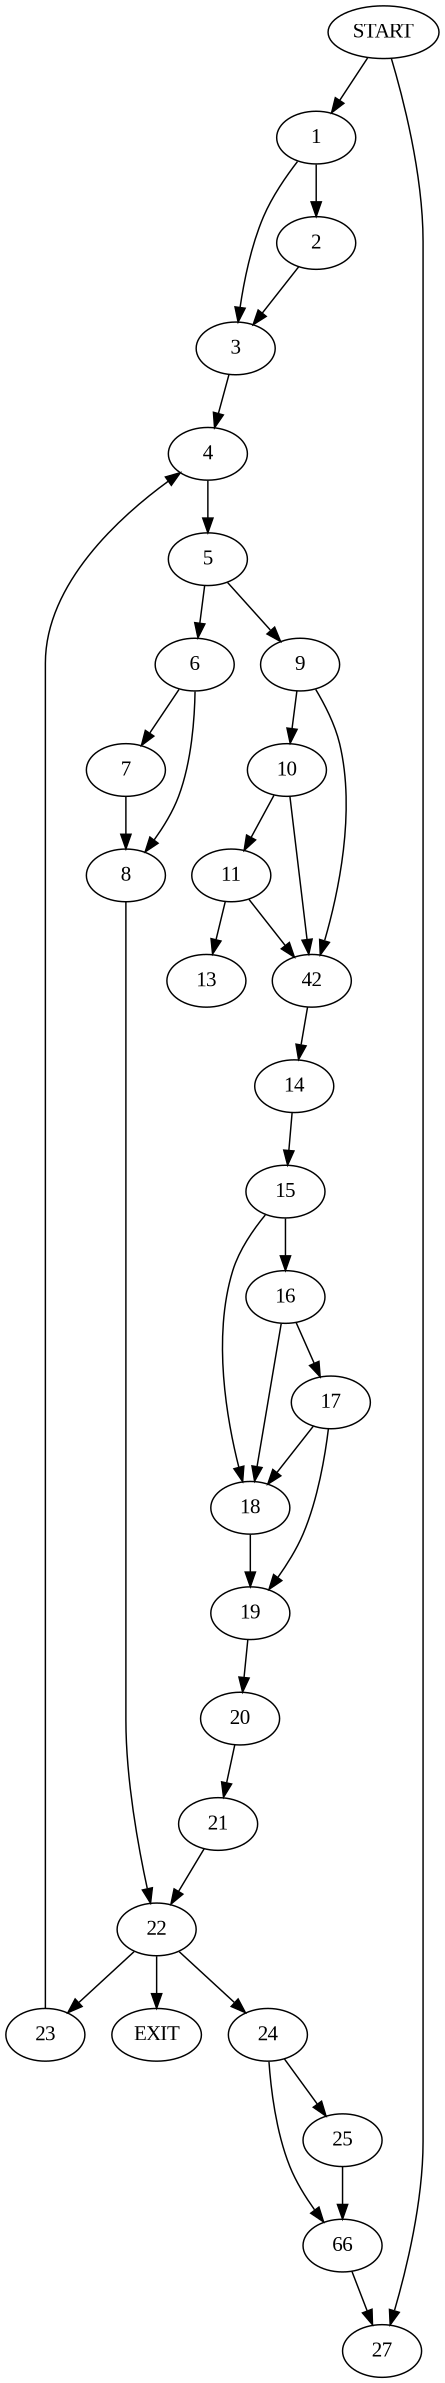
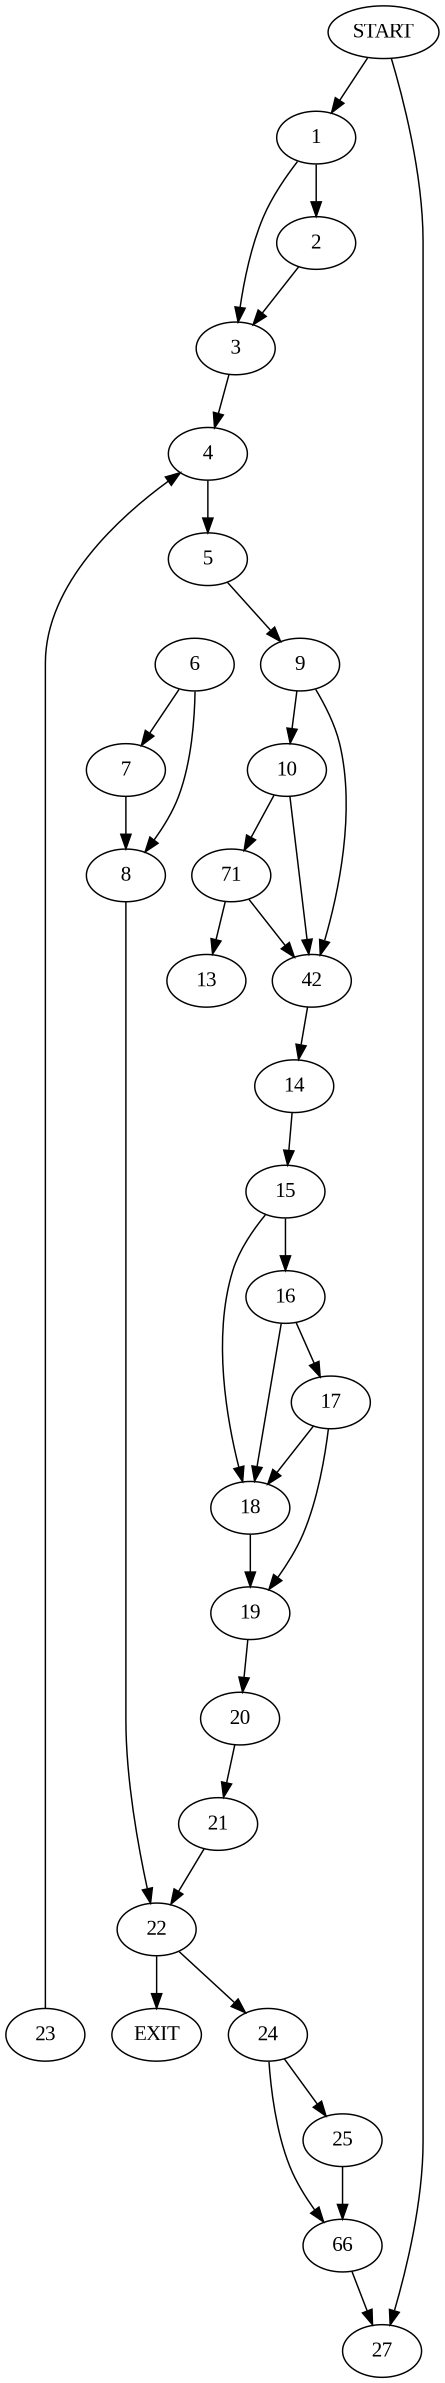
  digraph {
    fontname="Liberation Serif"
    node [fontname="Liberation Serif"]
    edge [fontname="Liberation Serif"]
    n1 [label=START]
    1
    27
    2
    3
    4
    5
    6
    9
    7
    8
    10
    n13 [label=42]
    22
    23
    24
    n17 [label=EXIT]
-   11
+   11 [label=71]
    14
    13
    15
    16
    18
    17
    19
    20
    21
    25
    n29 [label=66]
    n1 -> 1
    n1 -> 27
    1 -> 2
    1 -> 3
    2 -> 3
    3 -> 4
    4 -> 5
-   5 -> 6
    5 -> 9
    6 -> 7
    6 -> 8
    9 -> 10
    9 -> n13
    7 -> 8
    8 -> 22
    10 -> n13
    10 -> 11
    n13 -> 14
-   22 -> 23
    22 -> 24 [tailport=s2]
    22 -> n17
    23 -> 4
    24 -> 25
    24 -> n29
    11 -> n13
    11 -> 13
    14 -> 15
    15 -> 16
    15 -> 18
    16 -> 18
    16 -> 17
    18 -> 19
    17 -> 18
    17 -> 19
    19 -> 20
    20 -> 21
    21 -> 22
    25 -> n29
    n29 -> 27
  }
